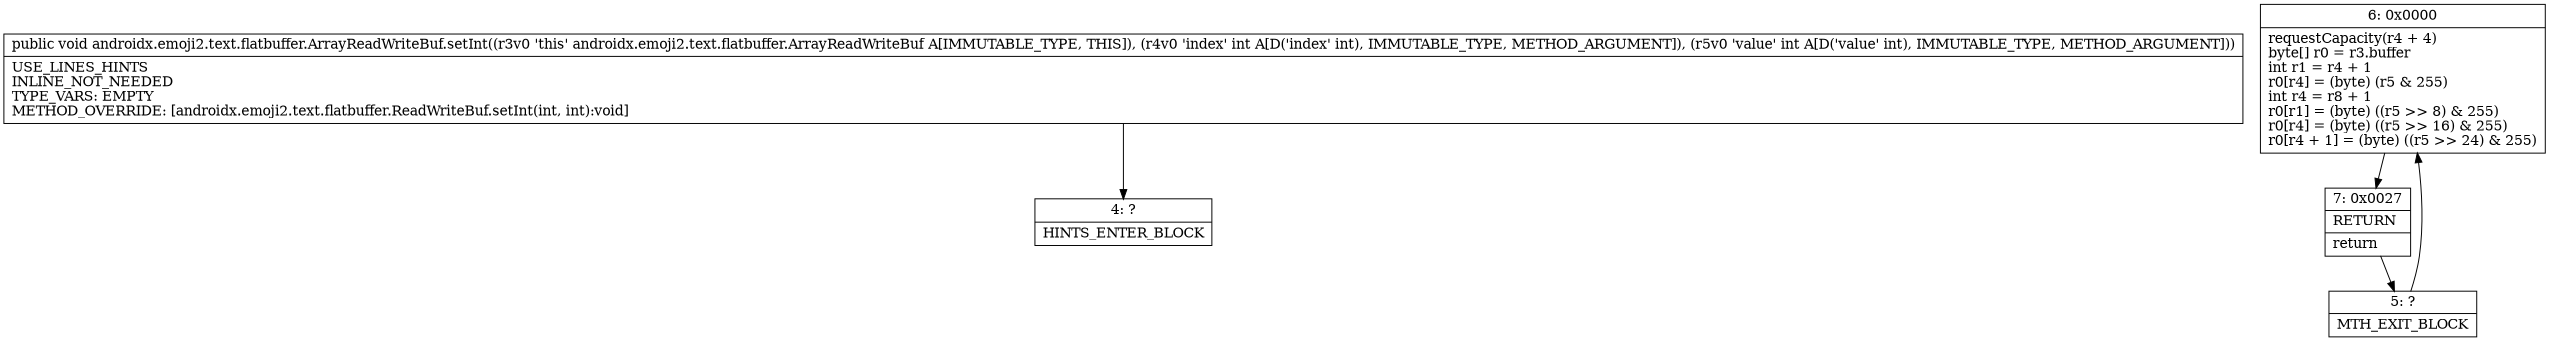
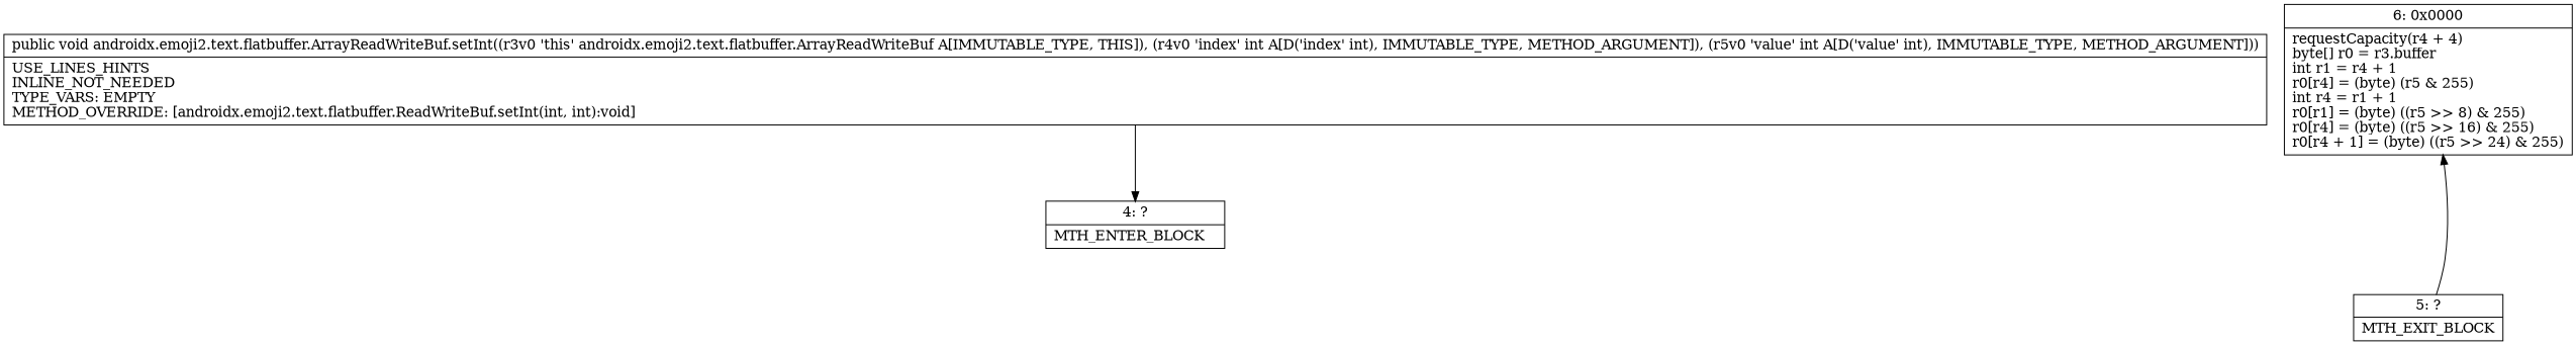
  digraph {
    node [shape=record]
-   n1 [label="{4\:\ ?|HINTS_ENTER_BLOCK\l}"]
-   n2 [label="{6\:\ 0x0000|requestCapacity(r4 + 4)\lbyte[] r0 = r3.buffer\lint r1 = r4 + 1\lr0[r4] = (byte) (r5 & 255)\lint r4 = r8 + 1\lr0[r1] = (byte) ((r5 \>\> 8) & 255)\lr0[r4] = (byte) ((r5 \>\> 16) & 255)\lr0[r4 + 1] = (byte) ((r5 \>\> 24) & 255)\l}"]
-   n3 [label="{7\:\ 0x0027|RETURN\l|return\l}"]
+   n1 [label="{4\:\ ?|MTH_ENTER_BLOCK\l}"]
+   n2 [label="{6\:\ 0x0000|requestCapacity(r4 + 4)\lbyte[] r0 = r3.buffer\lint r1 = r4 + 1\lr0[r4] = (byte) (r5 & 255)\lint r4 = r1 + 1\lr0[r1] = (byte) ((r5 \>\> 8) & 255)\lr0[r4] = (byte) ((r5 \>\> 16) & 255)\lr0[r4 + 1] = (byte) ((r5 \>\> 24) & 255)\l}"]
    n4 [label="{5\:\ ?|MTH_EXIT_BLOCK\l}"]
    n5 [label="{public void androidx.emoji2.text.flatbuffer.ArrayReadWriteBuf.setInt((r3v0 'this' androidx.emoji2.text.flatbuffer.ArrayReadWriteBuf A[IMMUTABLE_TYPE, THIS]), (r4v0 'index' int A[D('index' int), IMMUTABLE_TYPE, METHOD_ARGUMENT]), (r5v0 'value' int A[D('value' int), IMMUTABLE_TYPE, METHOD_ARGUMENT]))  | USE_LINES_HINTS\lINLINE_NOT_NEEDED\lTYPE_VARS: EMPTY\lMETHOD_OVERRIDE: [androidx.emoji2.text.flatbuffer.ReadWriteBuf.setInt(int, int):void]\l}"]
-   n2 -> n3
-   n3 -> n4
    n4 -> n2
    n5 -> n1
  }
